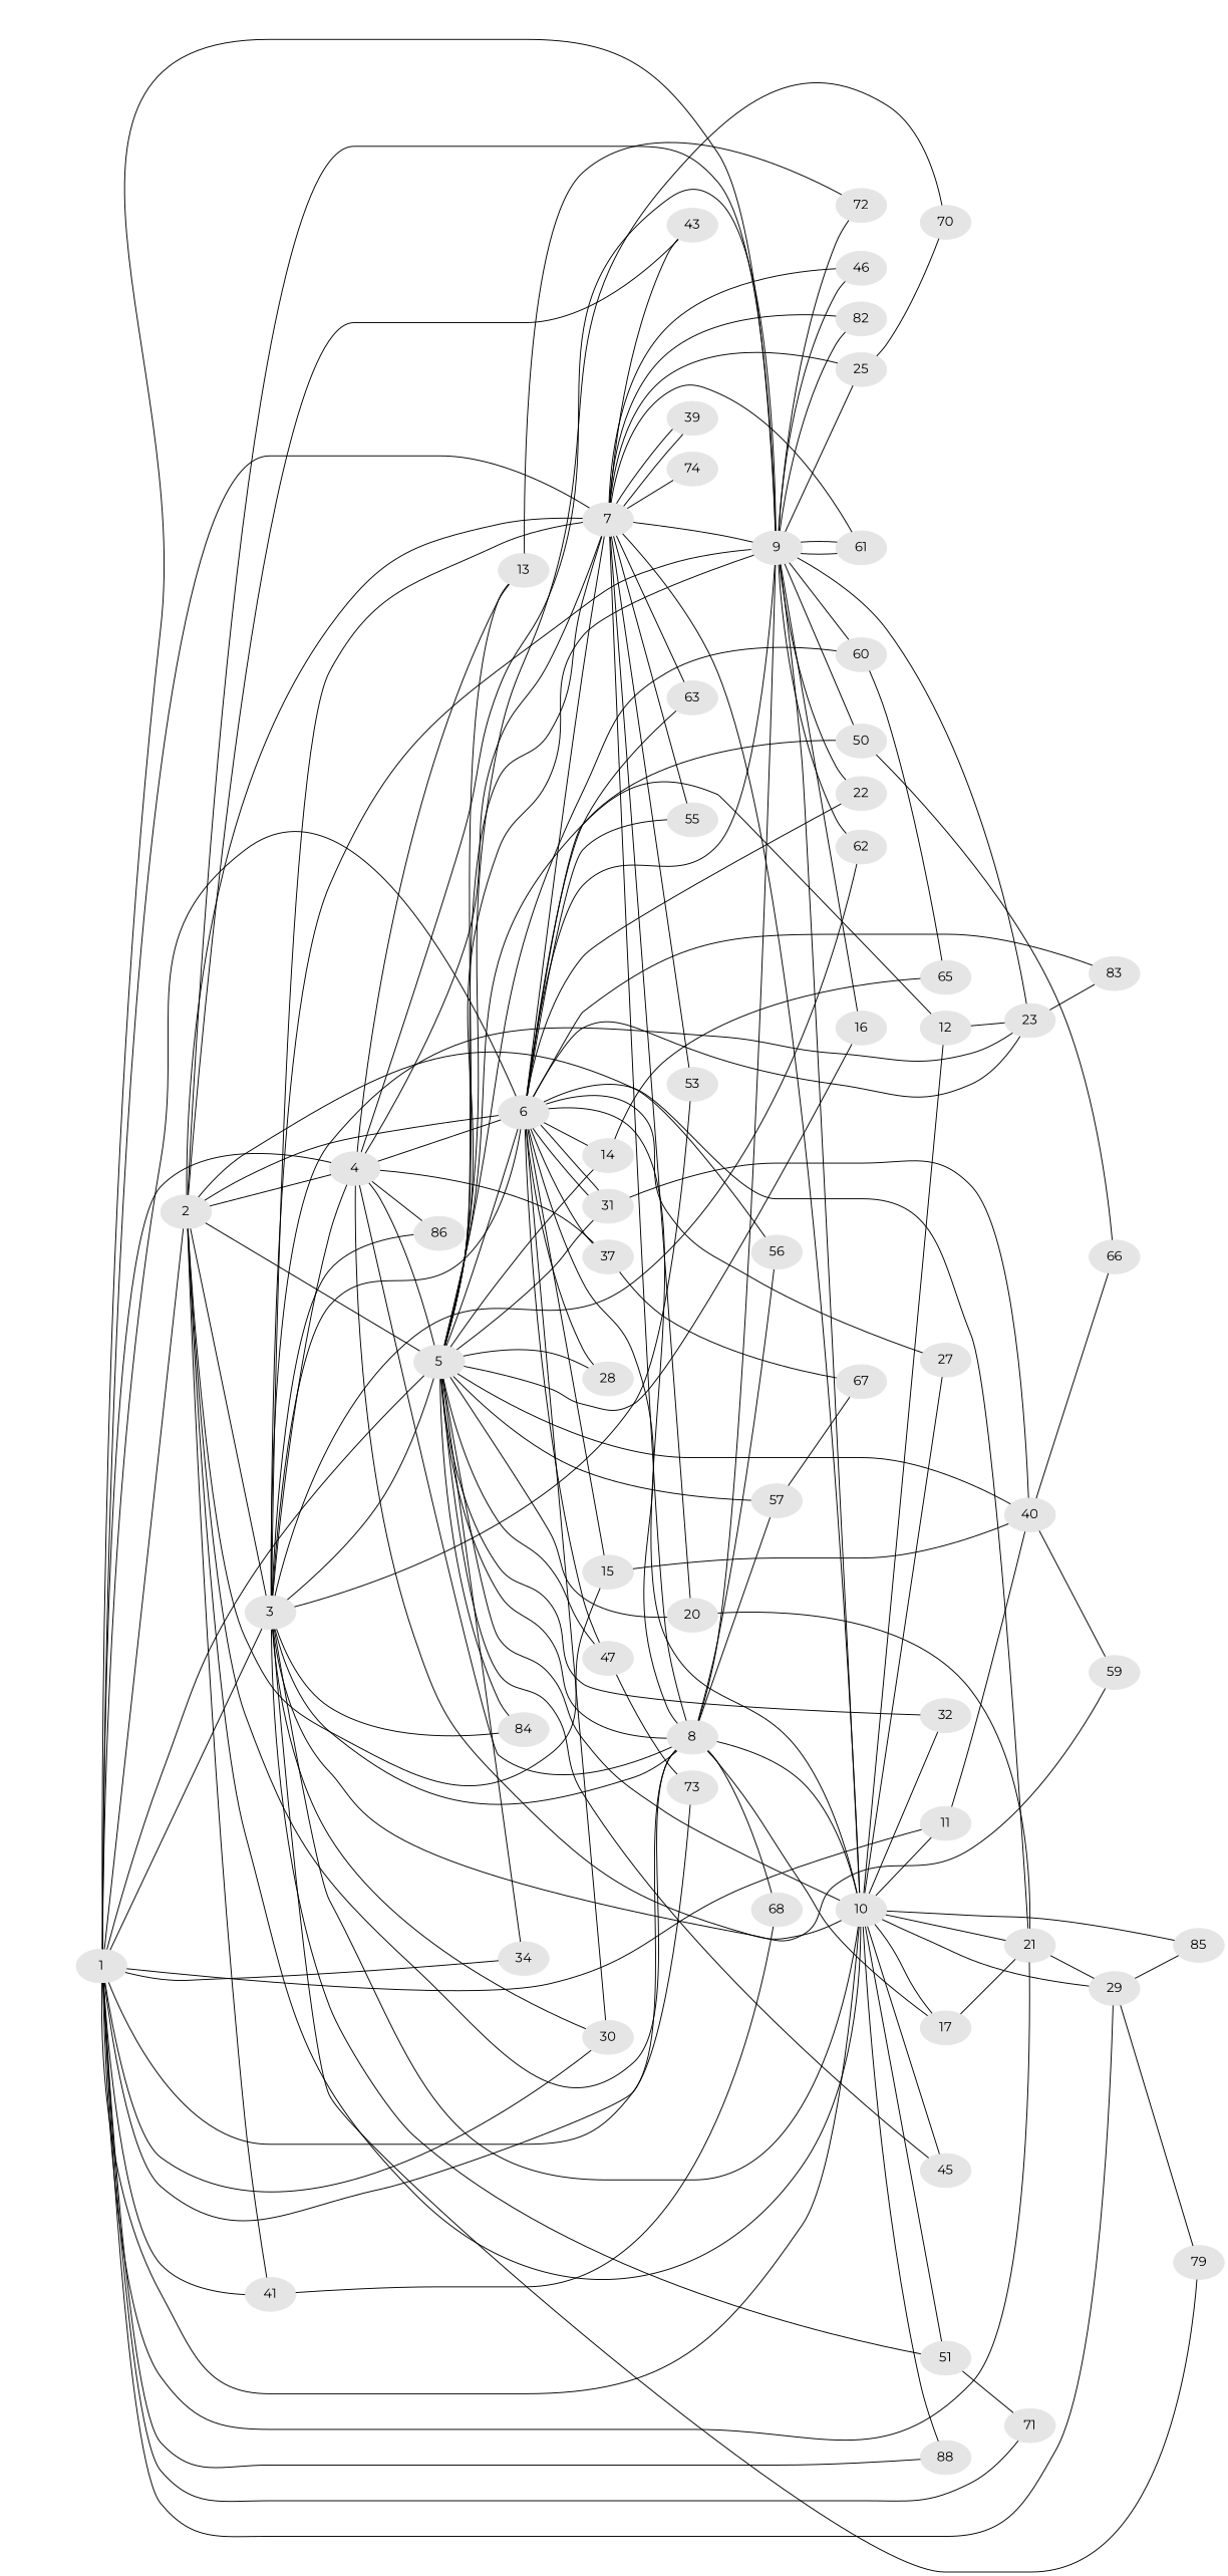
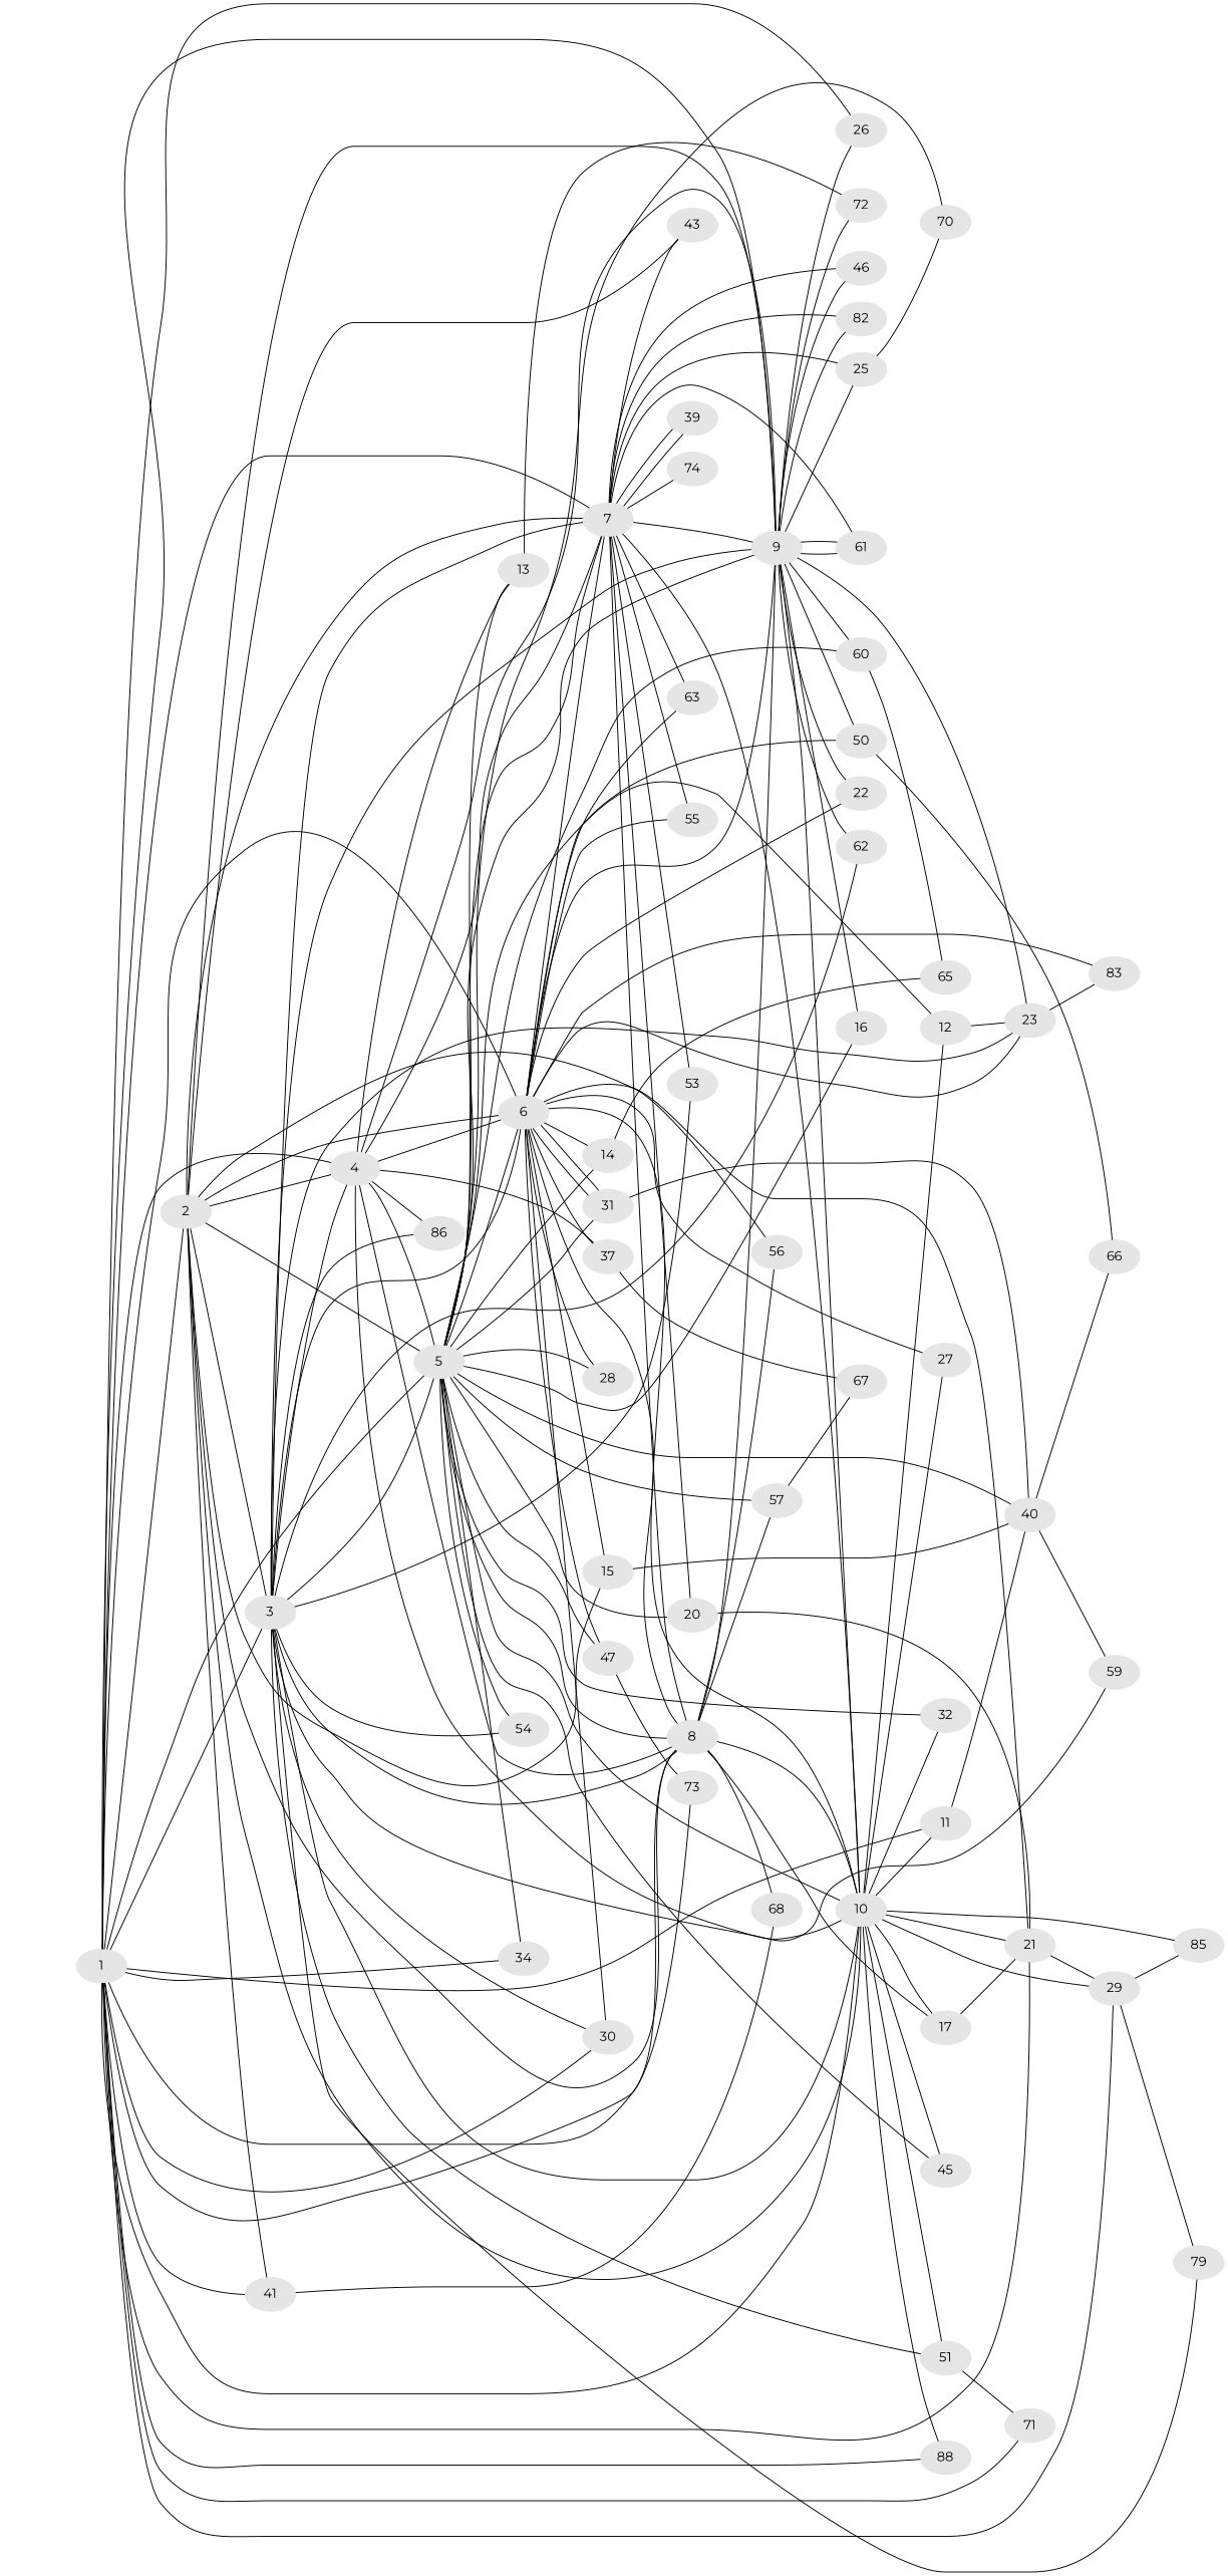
  graph {
    fontname=Montserrat
    rankdir=LR
    node [color=gray90 fontname=Montserrat style=filled]
    edge [fontname=Montserrat]
    1 [super="+64"]
    2 [super="+48"]
    3 [super="+77"]
    4 [super="+84"]
    5 [super="+35"]
    6 [super="+19"]
    7 [super="+18"]
    8 [super="+24"]
    9 [super="+81"]
    10 [super="+75"]
    11 [super="+52"]
    21 [super="+69"]
+   26
    29 [super="+33"]
    30 [super="+49"]
    34
    n17 [label=88]
    41
    71
    73
    15
    43
    56
    23 [super="+78"]
    51
    53
-   54 [label=84]
+   54
    59
    62
    79
    86
    13
    37 [super="+42"]
    12 [super="+80"]
    14
    16
    20 [super="+58"]
    28
    31 [super="+36"]
    32
    40 [super="+44"]
    45
    47
    57
    60
    70
    22
    27
    50
    55
    63
    83
    25
    39
    46
    61 [super="+76"]
    74
    82
    17
    68
    72
    85
    67
    65
    66
    1 -- 2
    1 -- 3
    1 -- 4 [weight=2]
    1 -- 5
    1 -- 6
    1 -- 7 [weight=2]
    1 -- 8
    1 -- 9
    1 -- 10
    1 -- 11
    1 -- 21
+   1 -- 26
    1 -- 29
    1 -- 30
    1 -- 34
    1 -- n17
    1 -- 41
    1 -- 71
    1 -- 73
    2 -- 3
    2 -- 4
    2 -- 5 [weight=2]
    2 -- 6
    2 -- 7
    2 -- 8
    2 -- 9
    2 -- 10
    2 -- 41
    2 -- 15
    2 -- 43
    2 -- 56
    3 -- 4
    3 -- 5
    3 -- 6
    3 -- 7
    3 -- 8
    3 -- 9
    3 -- 10
    3 -- 30
    3 -- 23
    3 -- 51
    3 -- 53
    3 -- 54
    3 -- 59
    3 -- 62
    3 -- 79
    3 -- 86
    4 -- 5
    4 -- 6
    4 -- 7
    4 -- 8
    4 -- 9 [weight=2]
    4 -- 10
    4 -- 86
    4 -- 13
    4 -- 37 [weight=2]
    5 -- 6
    5 -- 7 [weight=2]
    5 -- 8
    5 -- 9
    5 -- 10
    5 -- 34
    5 -- 54
    5 -- 13
    5 -- 12
    5 -- 14
    5 -- 16
    5 -- 20
    5 -- 28
    5 -- 31
    5 -- 32
    5 -- 40
    5 -- 45
    5 -- 47
    5 -- 57
    5 -- 60
    5 -- 70
    6 -- 7 [weight=2]
    6 -- 8 [weight=2]
    6 -- 9
    6 -- 10
    6 -- 21
    6 -- 30
    6 -- 15
    6 -- 23
    6 -- 37
    6 -- 14
    6 -- 28
    6 -- 31
    6 -- 31
    6 -- 47
    6 -- 22
    6 -- 27
    6 -- 50
    6 -- 55
    6 -- 63
    6 -- 83
    7 -- 8
    7 -- 9
    7 -- 10
    7 -- 43
    7 -- 53
    7 -- 20
    7 -- 55
    7 -- 63
    7 -- 25
    7 -- 39
    7 -- 39
    7 -- 46
    7 -- 61
    7 -- 74
    7 -- 82
    8 -- 9
    8 -- 10
    8 -- 56
    8 -- 57
    8 -- 17
    8 -- 68
    9 -- 10
+   9 -- 26
    9 -- 23 [weight=2]
    9 -- 62
    9 -- 16
    9 -- 60
    9 -- 22
    9 -- 50
    9 -- 25
    9 -- 46
    9 -- 61
    9 -- 61
    9 -- 82
    9 -- 72
    10 -- 11
    10 -- 21
    10 -- 29
    10 -- n17
    10 -- 51
    10 -- 12
    10 -- 32
    10 -- 45
    10 -- 27
    10 -- 17
    10 -- 85
    11 -- 40
    21 -- 29
    29 -- 79
    29 -- 85
    41 -- 68
    15 -- 40
    23 -- 83
    51 -- 71
    13 -- 72
    37 -- 67
    12 -- 23
    14 -- 65
    20 -- 21
    31 -- 40
    40 -- 59
    40 -- 66
    47 -- 73
    57 -- 67
    60 -- 65
    50 -- 66
    25 -- 70
    17 -- 21
  }
